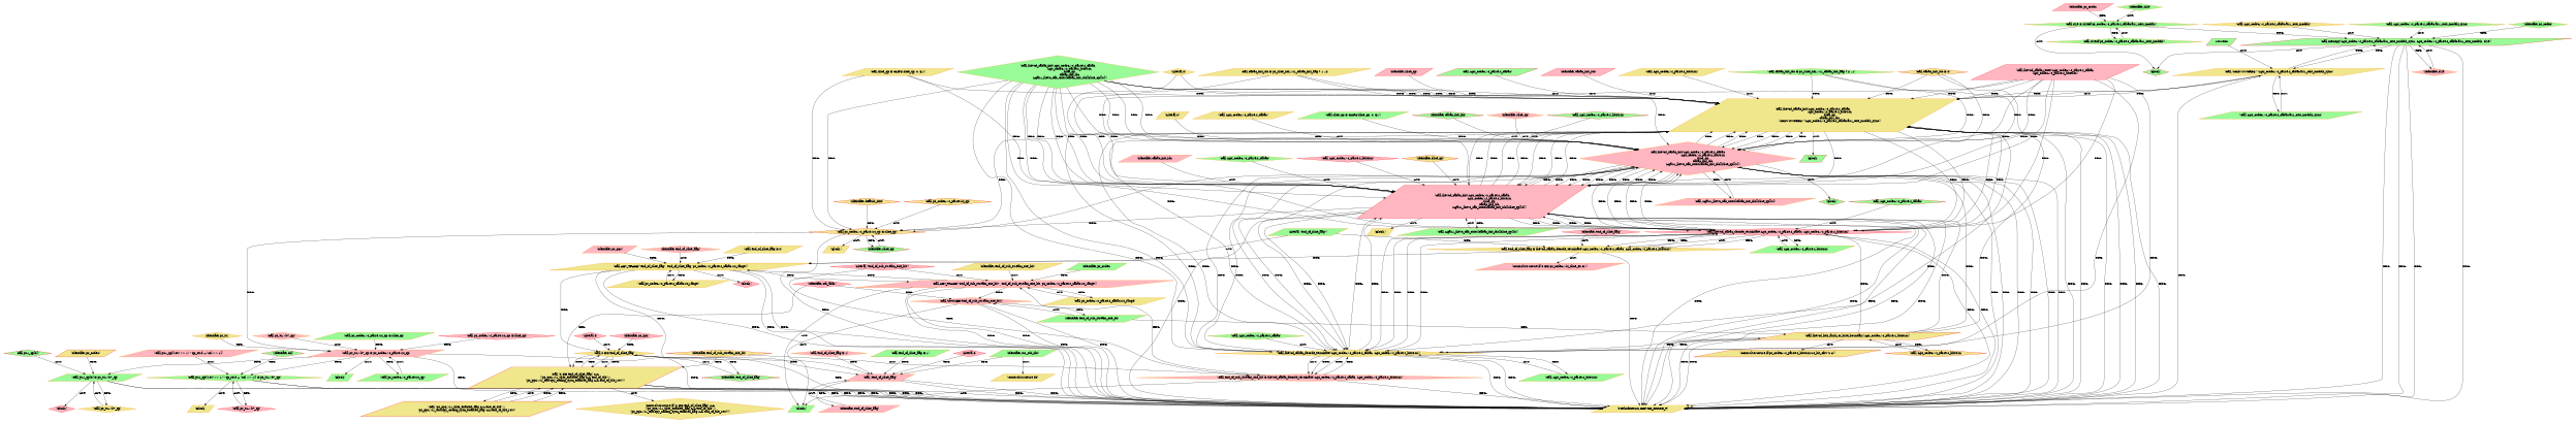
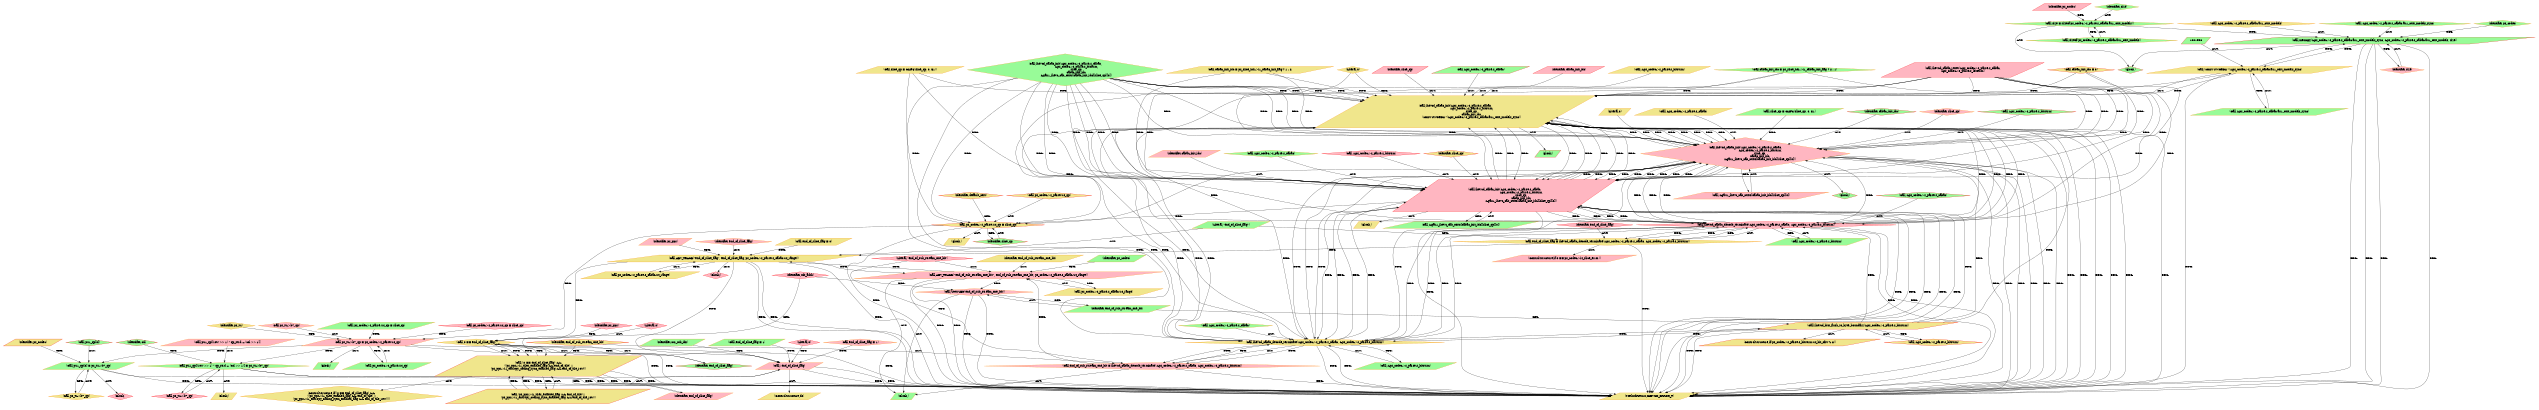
  digraph {
    node [color=darkorange fillcolor=palegreen shape=parallelogram style=filled]
    n1 [color=red label="(Call,memcpy(&ps_codec->s_parse.s_cabac.au1_ctxt_models_sync, &ps_codec->s_parse.s_cabac.au1_ctxt_models, size))"]
    n2 [fillcolor=khaki label="(Call,(const UWORD8 *)&ps_codec->s_parse.s_cabac.au1_ctxt_models_sync)"]
    n3 [color=red label="(Block,)" shape=diamond]
    n4 [fillcolor=khaki label="(MethodReturn,IHEVCD_ERROR_T)"]
    n5 [fillcolor=lightpink label="(Identifier,size)" shape=diamond]
    n6 [fillcolor=khaki label="(Call,ihevcd_cabac_init(&ps_codec->s_parse.s_cabac,\n                                      &ps_codec->s_parse.s_bitstrm,\n                                      slice_qp,\n                                      cabac_init_idc,\n                                      (const UWORD8 *)&ps_codec->s_parse.s_cabac.au1_ctxt_models_sync))"]
    n7 [label="(Call,&ps_codec->s_parse.s_cabac.au1_ctxt_models_sync)"]
    n8 [fillcolor=lightpink label="(Call,ihevcd_cabac_init(&ps_codec->s_parse.s_cabac,\n                                  &ps_codec->s_parse.s_bitstrm,\n                                  slice_qp,\n                                  cabac_init_idc,\n                                  &gau1_ihevc_cab_ctxts[cabac_init_idc][slice_qp][0]))" shape=diamond]
    n9 [color=red fillcolor=khaki label="(Call,ps_codec->s_parse.u4_qp = slice_qp)" shape=diamond]
    n10 [color=red fillcolor=lightpink label="(Call,ihevcd_cabac_init(&ps_codec->s_parse.s_cabac,\n                                      &ps_codec->s_parse.s_bitstrm,\n                                      slice_qp,\n                                      cabac_init_idc,\n                                      &gau1_ihevc_cab_ctxts[cabac_init_idc][slice_qp][0]))"]
    n11 [color=red fillcolor=lightpink label="(Call,ihevcd_cabac_decode_terminate(&ps_codec->s_parse.s_cabac, &ps_codec->s_parse.s_bitstrm))" shape=diamond]
    n12 [fillcolor=khaki label="(Call,ihevcd_cabac_decode_terminate(&ps_codec->s_parse.s_cabac, &ps_codec->s_parse.s_bitstrm))" shape=diamond]
    n13 [color=red label="(Block,)"]
    n14 [label="(Call,size = sizeof(ps_codec->s_parse.s_cabac.au1_ctxt_models))" shape=diamond]
    n15 [label="(Call,sizeof(ps_codec->s_parse.s_cabac.au1_ctxt_models))" shape=diamond]
    n16 [fillcolor=lightpink label="(Call,&gau1_ihevc_cab_ctxts[cabac_init_idc][slice_qp][0])"]
    n17 [color=red label="(Block,)" shape=diamond]
    n18 [fillcolor=lightpink label="(Call,ps_tu->b7_qp = ps_codec->s_parse.u4_qp)"]
    n19 [fillcolor=khaki label="(Block,)"]
    n20 [color=red label="(Identifier,slice_qp)" shape=diamond]
    n21 [fillcolor=khaki label="(Block,)"]
    n22 [label="(Call,&gau1_ihevc_cab_ctxts[cabac_init_idc][slice_qp][0])"]
    n23 [fillcolor=khaki label="(Call,end_of_slice_flag = ihevcd_cabac_decode_terminate(&ps_codec->s_parse.s_cabac, &ps_codec->s_parse.s_bitstrm))" shape=diamond]
    n24 [label="(Call,&ps_codec->s_parse.s_bitstrm)"]
    n25 [fillcolor=lightpink label="(Call,end_of_sub_stream_one_bit = ihevcd_cabac_decode_terminate(&ps_codec->s_parse.s_cabac, &ps_codec->s_parse.s_bitstrm))" shape=diamond]
    n26 [color=red fillcolor=khaki label="(Call,ihevcd_bits_flush_to_byte_boundary(&ps_codec->s_parse.s_bitstrm))"]
    n27 [label="(Call,&ps_codec->s_parse.s_bitstrm)"]
    n28 [label="(Call,pu1_qp[0] = ps_tu->b7_qp)"]
    n29 [label="(Call,pu1_qp[(row >> 1) * qp_strd + (col >> 1)] = ps_tu->b7_qp)" shape=diamond]
    n30 [label="(Call,ps_codec->s_parse.u4_qp)"]
    n31 [label="(Block,)"]
    n32 [fillcolor=khaki label="(Call,ps_tu->b7_qp)" shape=diamond]
    n33 [color=red fillcolor=lightpink label="(Block,)" shape=diamond]
    n34 [color=red fillcolor=lightpink label="(Call,ps_tu->b7_qp)" shape=diamond]
    n35 [fillcolor=khaki label="(Block,)"]
    n36 [fillcolor=khaki label="(Call,AEV_TRACE(\"end_of_slice_flag\", end_of_slice_flag, ps_codec->s_parse.s_cabac.u4_range))"]
    n37 [fillcolor=lightpink label="(ControlStructure,if(0 == ps_codec->i4_slice_error))"]
    n38 [fillcolor=khaki label="(Call,0 == end_of_slice_flag)" shape=diamond]
    n39 [fillcolor=lightpink label="(Call,!end_of_slice_flag)"]
    n40 [fillcolor=lightpink label="(Call,AEV_TRACE(\"end_of_sub_stream_one_bit\", end_of_sub_stream_one_bit, ps_codec->s_parse.s_cabac.u4_range))"]
    n41 [fillcolor=khaki label="(Call,ps_codec->s_parse.s_cabac.u4_range)"]
    n42 [color=red fillcolor=lightpink label="(Block,)" shape=diamond]
    n43 [color=red fillcolor=khaki label="(Call,(0 == end_of_slice_flag) &&\n ((ps_pps->i1_tiles_enabled_flag && end_of_tile) ||\n (ps_pps->i1_entropy_coding_sync_enabled_flag && end_of_tile_row)))"]
    n44 [color=red label="(Identifier,end_of_slice_flag)" shape=diamond]
    n45 [fillcolor=khaki label="(ControlStructure,do)"]
    n46 [fillcolor=lightpink label="(Identifier,end_of_slice_flag)"]
    n47 [fillcolor=lightpink label="(Call,UNUSED(end_of_sub_stream_one_bit))" shape=diamond]
    n48 [label="(Block,)"]
    n49 [fillcolor=khaki label="(Call,ps_codec->s_parse.s_cabac.u4_range)"]
    n50 [fillcolor=khaki label="(ControlStructure,if((0 == end_of_slice_flag) &&\n ((ps_pps->i1_tiles_enabled_flag && end_of_tile) ||\n (ps_pps->i1_entropy_coding_sync_enabled_flag && end_of_tile_row))))" shape=diamond]
    n51 [color=red fillcolor=khaki label="(Call,(ps_pps->i1_tiles_enabled_flag && end_of_tile) ||\n (ps_pps->i1_entropy_coding_sync_enabled_flag && end_of_tile_row))"]
    n52 [label="(Identifier,end_of_sub_stream_one_bit)"]
    n53 [color=red fillcolor=khaki label="(ControlStructure,if(ps_codec->s_parse.s_bitstrm.u4_bit_ofst % 8))"]
    n54 [color=red fillcolor=khaki label="(Call,&ps_codec->s_parse.s_bitstrm)" shape=diamond]
    n55 [color=red fillcolor=lightpink label="(Identifier,end_of_slice_flag)" shape=diamond]
    n56 [label="(Call,&ps_codec->s_parse.s_cabac.au1_ctxt_models_sync)" shape=diamond]
    n57 [fillcolor=lightpink label="(Identifier,ps_pps)"]
    n58 [fillcolor=lightpink label="(Call,ps_tu->b7_qp)" shape=diamond]
    n59 [fillcolor=khaki label="(Literal,0)"]
    n60 [fillcolor=khaki label="(Call,&ps_codec->s_parse.s_cabac)"]
    n61 [fillcolor=lightpink label="(Identifier,end_of_slice_flag)" shape=diamond]
    n62 [fillcolor=khaki label="(Call,slice_qp = CLIP3(slice_qp, 0, 51))"]
    n63 [fillcolor=khaki label="(Identifier,end_of_sub_stream_one_bit)"]
    n64 [color=red fillcolor=lightpink label="(Identifier,slice_qp)"]
    n65 [label="(Call,cabac_init_idc = ps_slice_hdr->i1_cabac_init_flag ? 2 : 1)" shape=diamond]
    n66 [color=red label="(Identifier,col)" shape=diamond]
    n67 [color=red fillcolor=khaki label="(Identifier,end_of_sub_stream_one_bit)" shape=diamond]
    n68 [label="(Call,&ps_codec->s_parse.s_cabac)" shape=diamond]
    n69 [color=red fillcolor=lightpink label="(Literal,\"end_of_sub_stream_one_bit\")" shape=diamond]
    n70 [color=red fillcolor=lightpink label="(Call,ihevcd_cabac_reset(&ps_codec->s_parse.s_cabac,\n &ps_codec->s_parse.s_bitstrm))"]
    n71 [label="(Call,slice_qp = CLIP3(slice_qp, 0, 51))"]
    n72 [color=red fillcolor=lightpink label="(Identifier,ps_pps)" shape=diamond]
    n73 [label="(Call,ps_codec->s_parse.u4_qp = slice_qp)"]
    n74 [color=red fillcolor=lightpink label="(Call,ps_codec->s_parse.u4_qp = slice_qp)" shape=diamond]
    n75 [color=red fillcolor=khaki label="(Call,cabac_init_idc = 0)" shape=diamond]
    n76 [color=red label="(Identifier,cabac_init_idc)" shape=diamond]
    n77 [label="(Identifier,ps_codec)" shape=diamond]
    n78 [color=red label="(Call,&ps_codec->s_parse.s_cabac)"]
    n79 [color=red fillcolor=lightpink label="(Identifier,cabac_init_idc)"]
    n80 [label="(Identifier,cur_ctb_idx)"]
    n81 [color=red fillcolor=lightpink label="(Identifier,ps_codec)"]
    n82 [label="(Identifier,size)" shape=diamond]
    n83 [fillcolor=khaki label="(Literal,0)" shape=diamond]
    n84 [color=red fillcolor=khaki label="(Identifier,default_ctxt)" shape=diamond]
    n85 [fillcolor=lightpink label="(Identifier,slice_qp)" shape=diamond]
    n86 [fillcolor=lightpink label="(Identifier,cabac_init_idc)"]
    n87 [label="(Identifier,ps_codec)"]
    n88 [fillcolor=khaki label="(Call,&ps_codec->s_parse.s_cabac.au1_ctxt_models)" shape=diamond]
    n89 [color=red label="(Call,pu1_qp[0])" shape=diamond]
    n90 [fillcolor=khaki label="(Call,&ps_codec->s_parse.s_bitstrm)"]
    n91 [color=red fillcolor=lightpink label="(Identifier,ctb_addr)" shape=diamond]
    n92 [fillcolor=khaki label="(Identifier,ps_tu)" shape=diamond]
    n93 [color=red label="(Call,&ps_codec->s_parse.s_bitstrm)" shape=diamond]
    n94 [color=red fillcolor=khaki label="(Call,ps_codec->s_parse.u4_qp)" shape=diamond]
    n95 [fillcolor=khaki label="(Call,cabac_init_idc = ps_slice_hdr->i1_cabac_init_flag ? 1 : 2)"]
    n96 [label="(Literal,\"end_of_slice_flag\")"]
    n97 [label="(Call,end_of_slice_flag = 1)"]
    n98 [color=red fillcolor=lightpink label="(Literal,0)" shape=diamond]
    n99 [color=red fillcolor=lightpink label="(Literal,0)" shape=diamond]
    n100 [label="(Call,&ps_codec->s_parse.s_cabac)" shape=diamond]
    n101 [fillcolor=lightpink label="(Call,pu1_qp[(row >> 1) * qp_strd + (col >> 1)])"]
    n102 [fillcolor=lightpink label="(Call,end_of_slice_flag = 1)" shape=diamond]
    n103 [color=red fillcolor=lightpink label="(Call,&ps_codec->s_parse.s_bitstrm)" shape=diamond]
    n104 [color=red fillcolor=khaki label="(Identifier,slice_qp)" shape=diamond]
    n105 [label="(Call,ihevcd_cabac_init(&ps_codec->s_parse.s_cabac,\n                          &ps_codec->s_parse.s_bitstrm,\n                          slice_qp,\n                          cabac_init_idc,\n                          &gau1_ihevc_cab_ctxts[cabac_init_idc][slice_qp][0]))" shape=diamond]
    n106 [color=red label="(Call,&ps_codec->s_parse.s_cabac)" shape=diamond]
    n107 [fillcolor=khaki label="(Call,end_of_slice_flag = 0)"]
    n108 [color=red fillcolor=khaki label="(Identifier,ps_codec)"]
    1001558 [color=red]
    n1 -> n2 [label="DDG: "]
    n1 -> n3 [label="AST: "]
    n1 -> n4 [label="DDG: "]
    n1 -> n4 [label="DDG: "]
    n1 -> n4 [label="DDG: "]
    n1 -> n4 [label="DDG: "]
    n1 -> n5 [label="CFG: "]
    n2 -> n1 [label="DDG: "]
    n2 -> n4 [label="DDG: "]
    n2 -> n6 [label="AST: "]
    n2 -> n6 [label="DDG: "]
    n2 -> n7 [label="CFG: "]
    n5 -> n1 [label="AST: "]
    n6 -> n2 [label="CFG: "]
    n6 -> n4 [label="DDG: "]
    n6 -> n4 [label="DDG: "]
    n6 -> n4 [label="DDG: "]
    n6 -> n4 [label="DDG: "]
    n6 -> n4 [label="DDG: "]
    n6 -> n4 [label="DDG: "]
    n6 -> n8 [label="DDG: "]
    n6 -> n8 [label="DDG: "]
    n6 -> n8 [label="DDG: "]
    n6 -> n9 [label="DDG: "]
    n6 -> n10 [label="DDG: "]
    n6 -> n10 [label="DDG: "]
    n6 -> n10 [label="DDG: "]
    n6 -> n10 [label="DDG: "]
    n6 -> n11 [label="DDG: "]
    n6 -> n11 [label="DDG: "]
    n6 -> n12 [label="DDG: "]
    n6 -> n12 [label="DDG: "]
    n6 -> n13 [label="AST: "]
    n7 -> n2 [label="AST: "]
    n8 -> n4 [label="DDG: "]
    n8 -> n4 [label="DDG: "]
    n8 -> n4 [label="DDG: "]
    n8 -> n4 [label="DDG: "]
    n8 -> n4 [label="DDG: "]
    n8 -> n4 [label="DDG: "]
    n8 -> n6 [label="DDG: "]
    n8 -> n6 [label="DDG: "]
    n8 -> n6 [label="DDG: "]
    n8 -> n6 [label="DDG: "]
    n8 -> n9 [label="DDG: "]
    n8 -> n10 [label="DDG: "]
    n8 -> n10 [label="DDG: "]
    n8 -> n10 [label="DDG: "]
    n8 -> n10 [label="DDG: "]
    n8 -> n10 [label="DDG: "]
    n8 -> n11 [label="DDG: "]
    n8 -> n11 [label="DDG: "]
    n8 -> n12 [label="DDG: "]
    n8 -> n12 [label="DDG: "]
    n8 -> n16 [label="CFG: "]
    n8 -> n17 [label="AST: "]
    n9 -> n4 [label="DDG: "]
    n9 -> n18 [label="DDG: "]
    n9 -> n19 [label="AST: "]
    n9 -> n20 [label="CFG: "]
    n10 -> n4 [label="DDG: "]
    n10 -> n4 [label="DDG: "]
    n10 -> n4 [label="DDG: "]
    n10 -> n4 [label="DDG: "]
    n10 -> n4 [label="DDG: "]
    n10 -> n4 [label="DDG: "]
    n10 -> n6 [label="DDG: "]
    n10 -> n6 [label="DDG: "]
    n10 -> n6 [label="DDG: "]
    n10 -> n6 [label="DDG: "]
    n10 -> n8 [label="DDG: "]
    n10 -> n8 [label="DDG: "]
    n10 -> n8 [label="DDG: "]
    n10 -> n8 [label="DDG: "]
    n10 -> n9 [label="DDG: "]
    n10 -> n11 [label="DDG: "]
    n10 -> n11 [label="DDG: "]
    n10 -> n12 [label="DDG: "]
    n10 -> n12 [label="DDG: "]
    n10 -> n21 [label="AST: "]
    n10 -> n22 [label="CFG: "]
    n11 -> n4 [label="DDG: "]
    n11 -> n4 [label="DDG: "]
    n11 -> n6 [label="DDG: "]
    n11 -> n6 [label="DDG: "]
    n11 -> n8 [label="DDG: "]
    n11 -> n8 [label="DDG: "]
    n11 -> n10 [label="DDG: "]
    n11 -> n10 [label="DDG: "]
    n11 -> n12 [label="DDG: "]
    n11 -> n12 [label="DDG: "]
    n11 -> n23 [label="AST: "]
    n11 -> n23 [label="DDG: "]
    n11 -> n23 [label="DDG: "]
    n11 -> n24 [label="CFG: "]
    n12 -> n4 [label="DDG: "]
    n12 -> n4 [label="DDG: "]
    n12 -> n6 [label="DDG: "]
    n12 -> n6 [label="DDG: "]
    n12 -> n8 [label="DDG: "]
    n12 -> n8 [label="DDG: "]
    n12 -> n10 [label="DDG: "]
    n12 -> n10 [label="DDG: "]
    n12 -> n11 [label="DDG: "]
    n12 -> n11 [label="DDG: "]
    n12 -> n25 [label="AST: "]
    n12 -> n25 [label="DDG: "]
    n12 -> n25 [label="DDG: "]
    n12 -> n26 [label="DDG: "]
    n12 -> n27 [label="CFG: "]
    n14 -> n1 [label="DDG: "]
    n14 -> n3 [label="AST: "]
    n14 -> n15 [label="CFG: "]
    n15 -> n14 [label="AST: "]
    n16 -> n8 [label="AST: "]
    n18 -> n4 [label="DDG: "]
    n18 -> n4 [label="DDG: "]
    n18 -> n28 [label="DDG: "]
    n18 -> n29 [label="DDG: "]
    n18 -> n30 [label="CFG: "]
    n18 -> n31 [label="AST: "]
    n20 -> n9 [label="AST: "]
    n22 -> n10 [label="AST: "]
    n23 -> n4 [label="DDG: "]
    n23 -> n11 [label="CFG: "]
    n23 -> n36 [label="DDG: "]
    n23 -> n37 [label="AST: "]
    n24 -> n11 [label="AST: "]
    n25 -> n4 [label="DDG: "]
    n25 -> n12 [label="CFG: "]
    n25 -> n40 [label="DDG: "]
    n25 -> n48 [label="AST: "]
    n26 -> n4 [label="DDG: "]
    n26 -> n4 [label="DDG: "]
    n26 -> n6 [label="DDG: "]
    n26 -> n8 [label="DDG: "]
    n26 -> n10 [label="DDG: "]
    n26 -> n11 [label="DDG: "]
    n26 -> n12 [label="DDG: "]
    n26 -> n53 [label="AST: "]
    n26 -> n54 [label="CFG: "]
    n27 -> n12 [label="AST: "]
    n28 -> n4 [label="DDG: "]
    n28 -> n4 [label="DDG: "]
    n28 -> n32 [label="CFG: "]
    n28 -> n33 [label="AST: "]
    n29 -> n4 [label="DDG: "]
    n29 -> n4 [label="DDG: "]
    n29 -> n34 [label="CFG: "]
    n29 -> n35 [label="AST: "]
    n30 -> n18 [label="AST: "]
    n32 -> n28 [label="AST: "]
    n34 -> n29 [label="AST: "]
    n36 -> n4 [label="DDG: "]
    n36 -> n4 [label="DDG: "]
    n36 -> n4 [label="DDG: "]
    n36 -> n38 [label="DDG: "]
    n36 -> n39 [label="DDG: "]
    n36 -> n40 [label="DDG: "]
    n36 -> n41 [label="CFG: "]
    n36 -> n42 [label="AST: "]
-   n38 -> n4 [label="CFG: "]
-   n38 -> n39 [label="DDG: "]
+   n38 -> n4 [label="DDG: "]
+   n38 -> n39 [label="AST: "]
    n38 -> n43 [label="AST: "]
    n38 -> n43 [label="DDG: "]
    n38 -> n43 [label="DDG: "]
    n38 -> n44 [label="CFG: "]
    n39 -> n4 [label="DDG: "]
    n39 -> n4 [label="DDG: "]
-   n80 -> n45 [label="AST: "]
+   n39 -> n45 [label="AST: "]
    n39 -> n46 [label="CFG: "]
    n40 -> n4 [label="DDG: "]
    n40 -> n4 [label="DDG: "]
    n40 -> n36 [label="DDG: "]
    n40 -> n47 [label="DDG: "]
    n40 -> n48 [label="AST: "]
    n40 -> n49 [label="CFG: "]
    n41 -> n36 [label="AST: "]
    n43 -> n4 [label="DDG: "]
    n43 -> n4 [label="DDG: "]
    n43 -> n4 [label="DDG: "]
    n43 -> n38 [label="CFG: "]
    n43 -> n50 [label="AST: "]
    n43 -> n51 [label="CFG: "]
    n44 -> n38 [label="AST: "]
    n46 -> n39 [label="AST: "]
    n47 -> n4 [label="DDG: "]
    n47 -> n4 [label="DDG: "]
    n47 -> n48 [label="AST: "]
    n47 -> n52 [label="CFG: "]
    n49 -> n40 [label="AST: "]
    n51 -> n43 [label="AST: "]
    n51 -> n43 [label="DDG: "]
    n51 -> n43 [label="DDG: "]
    n52 -> n26 [label="CFG: "]
    n52 -> n47 [label="AST: "]
    n54 -> n26 [label="AST: "]
    n55 -> n23 [label="AST: "]
    n56 -> n1 [label="AST: "]
    n57 -> n36 [label="CFG: "]
    n58 -> n18 [label="AST: "]
    n59 -> n8 [label="CFG: "]
    n60 -> n8 [label="AST: "]
    n61 -> n36 [label="AST: "]
    n62 -> n6 [label="DDG: "]
    n62 -> n9 [label="DDG: "]
    n62 -> n10 [label="DDG: "]
    n63 -> n40 [label="AST: "]
    n64 -> n6 [label="AST: "]
    n65 -> n6 [label="DDG: "]
    n65 -> n8 [label="DDG: "]
    n65 -> n10 [label="DDG: "]
    n66 -> n29 [label="CFG: "]
    n67 -> n25 [label="AST: "]
    n67 -> n43 [label="CFG: "]
    n68 -> n12 [label="AST: "]
    n69 -> n25 [label="CFG: "]
    n69 -> n40 [label="AST: "]
    n70 -> n6 [label="DDG: "]
    n70 -> n6 [label="DDG: "]
    n70 -> n8 [label="DDG: "]
    n70 -> n8 [label="DDG: "]
    n70 -> n10 [label="DDG: "]
    n70 -> n10 [label="DDG: "]
    n70 -> n11 [label="DDG: "]
    n70 -> n11 [label="DDG: "]
    n70 -> n12 [label="DDG: "]
    n70 -> n12 [label="DDG: "]
    n71 -> n8 [label="DDG: "]
    n72 -> n38 [label="CFG: "]
    n73 -> n18 [label="DDG: "]
    n74 -> n18 [label="DDG: "]
    n75 -> n6 [label="DDG: "]
    n75 -> n8 [label="DDG: "]
    n75 -> n10 [label="DDG: "]
    n76 -> n8 [label="AST: "]
    n77 -> n1 [label="CFG: "]
    n78 -> n6 [label="AST: "]
    n79 -> n6 [label="AST: "]
    n80 -> n39 [label="CFG: "]
    n81 -> n14 [label="CFG: "]
    n82 -> n14 [label="AST: "]
    n83 -> n6 [label="CFG: "]
    n83 -> n10 [label="CFG: "]
    n84 -> n9 [label="CFG: "]
    n85 -> n8 [label="AST: "]
    n86 -> n10 [label="AST: "]
    n87 -> n40 [label="CFG: "]
    n88 -> n1 [label="AST: "]
    n89 -> n28 [label="AST: "]
    n90 -> n6 [label="AST: "]
    n91 -> n43 [label="CFG: "]
    n91 -> n47 [label="DDG: "]
    n92 -> n18 [label="CFG: "]
    n93 -> n8 [label="AST: "]
    n94 -> n9 [label="AST: "]
    n95 -> n6 [label="DDG: "]
    n95 -> n8 [label="DDG: "]
    n95 -> n10 [label="DDG: "]
    n96 -> n23 [label="CFG: "]
    n96 -> n36 [label="AST: "]
    n97 -> n39 [label="DDG: "]
    n98 -> n39 [label="CFG: "]
    n99 -> n38 [label="AST: "]
    n100 -> n10 [label="AST: "]
    n101 -> n29 [label="AST: "]
    n102 -> n39 [label="DDG: "]
    n103 -> n10 [label="AST: "]
    n104 -> n10 [label="AST: "]
    n105 -> n6 [label="DDG: "]
    n105 -> n6 [label="DDG: "]
    n105 -> n6 [label="DDG: "]
    n105 -> n6 [label="DDG: "]
    n105 -> n8 [label="DDG: "]
    n105 -> n8 [label="DDG: "]
    n105 -> n8 [label="DDG: "]
    n105 -> n8 [label="DDG: "]
    n105 -> n9 [label="DDG: "]
    n105 -> n10 [label="DDG: "]
    n105 -> n10 [label="DDG: "]
    n105 -> n10 [label="DDG: "]
    n105 -> n10 [label="DDG: "]
    n105 -> n10 [label="DDG: "]
    n105 -> n11 [label="DDG: "]
    n105 -> n11 [label="DDG: "]
    n105 -> n12 [label="DDG: "]
    n105 -> n12 [label="DDG: "]
    n106 -> n11 [label="AST: "]
    n107 -> n36 [label="DDG: "]
    n108 -> n28 [label="CFG: "]
    1001558 -> n2 [label="AST: "]
  }
